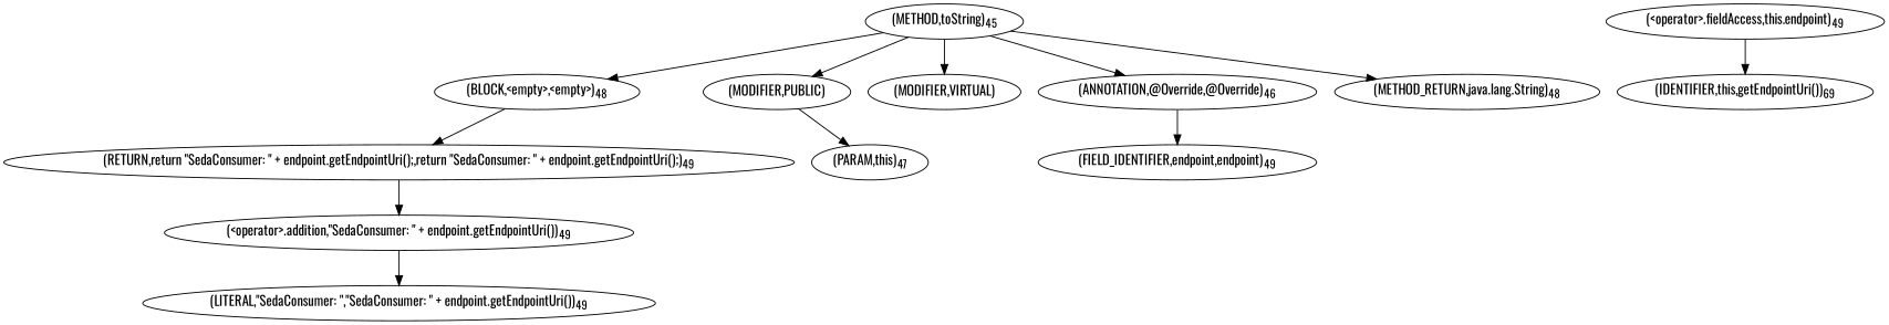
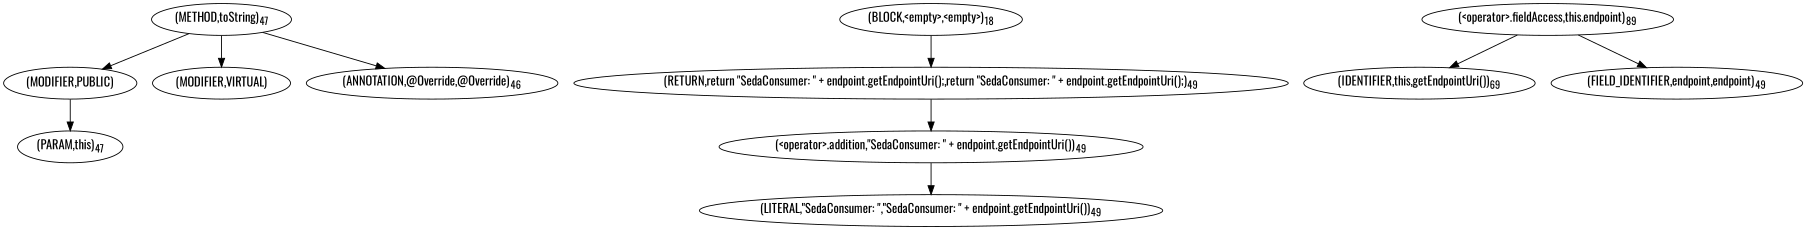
  digraph {
    fontname=Oswald
    node [fontname=Oswald]
    edge [fontname=Oswald]
-   n1 [label=<(METHOD,toString)<SUB>45</SUB>>]
-   n2 [label=<(BLOCK,&lt;empty&gt;,&lt;empty&gt;)<SUB>48</SUB>>]
+   n1 [label=<(METHOD,toString)<SUB>47</SUB>>]
+   n2 [label=<(BLOCK,&lt;empty&gt;,&lt;empty&gt;)<SUB>18</SUB>>]
    n3 [label=<(MODIFIER,PUBLIC)>]
    n4 [label=<(MODIFIER,VIRTUAL)>]
    n5 [label=<(ANNOTATION,@Override,@Override)<SUB>46</SUB>>]
-   n6 [label=<(METHOD_RETURN,java.lang.String)<SUB>48</SUB>>]
    n7 [label=<(PARAM,this)<SUB>47</SUB>>]
    n8 [label=<(RETURN,return &quot;SedaConsumer: &quot; + endpoint.getEndpointUri();,return &quot;SedaConsumer: &quot; + endpoint.getEndpointUri();)<SUB>49</SUB>>]
    n9 [label=<(&lt;operator&gt;.addition,&quot;SedaConsumer: &quot; + endpoint.getEndpointUri())<SUB>49</SUB>>]
    n10 [label=<(LITERAL,&quot;SedaConsumer: &quot;,&quot;SedaConsumer: &quot; + endpoint.getEndpointUri())<SUB>49</SUB>>]
-   n11 [label=<(&lt;operator&gt;.fieldAccess,this.endpoint)<SUB>49</SUB>>]
+   n11 [label=<(&lt;operator&gt;.fieldAccess,this.endpoint)<SUB>89</SUB>>]
    n12 [label=<(IDENTIFIER,this,getEndpointUri())<SUB>69</SUB>>]
    n13 [label=<(FIELD_IDENTIFIER,endpoint,endpoint)<SUB>49</SUB>>]
-   n1 -> n2
    n1 -> n3
    n1 -> n4
    n1 -> n5
-   n1 -> n6
    n2 -> n8
    n3 -> n7
    n8 -> n9
    n9 -> n10
    n11 -> n12
-   n5 -> n13
+   n11 -> n13
  }
